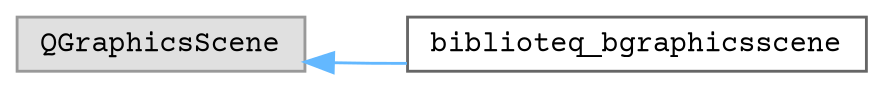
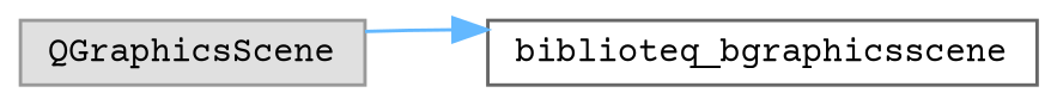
  digraph {
    rankdir=LR
    fontname="Courier Prime"
    node [fontname="Courier Prime" fontsize=10 shape=box style=filled]
    n1 [color=grey60 fillcolor="#E0E0E0" height=0.2 label=QGraphicsScene width=0.4]
    n2 [color=grey40 fillcolor=white height=0.2 label=biblioteq_bgraphicsscene width=0.4]
-   n1 -> n2 [color=steelblue1 dir=back fontname="Courier Prime" fontsize=10 labelfontname=Helvetica labelfontsize=10 style=solid]
+   n2 -> n1 [color=steelblue1 dir=back fontname="Courier Prime" fontsize=10 labelfontname=Helvetica labelfontsize=10 style=solid]
  }
